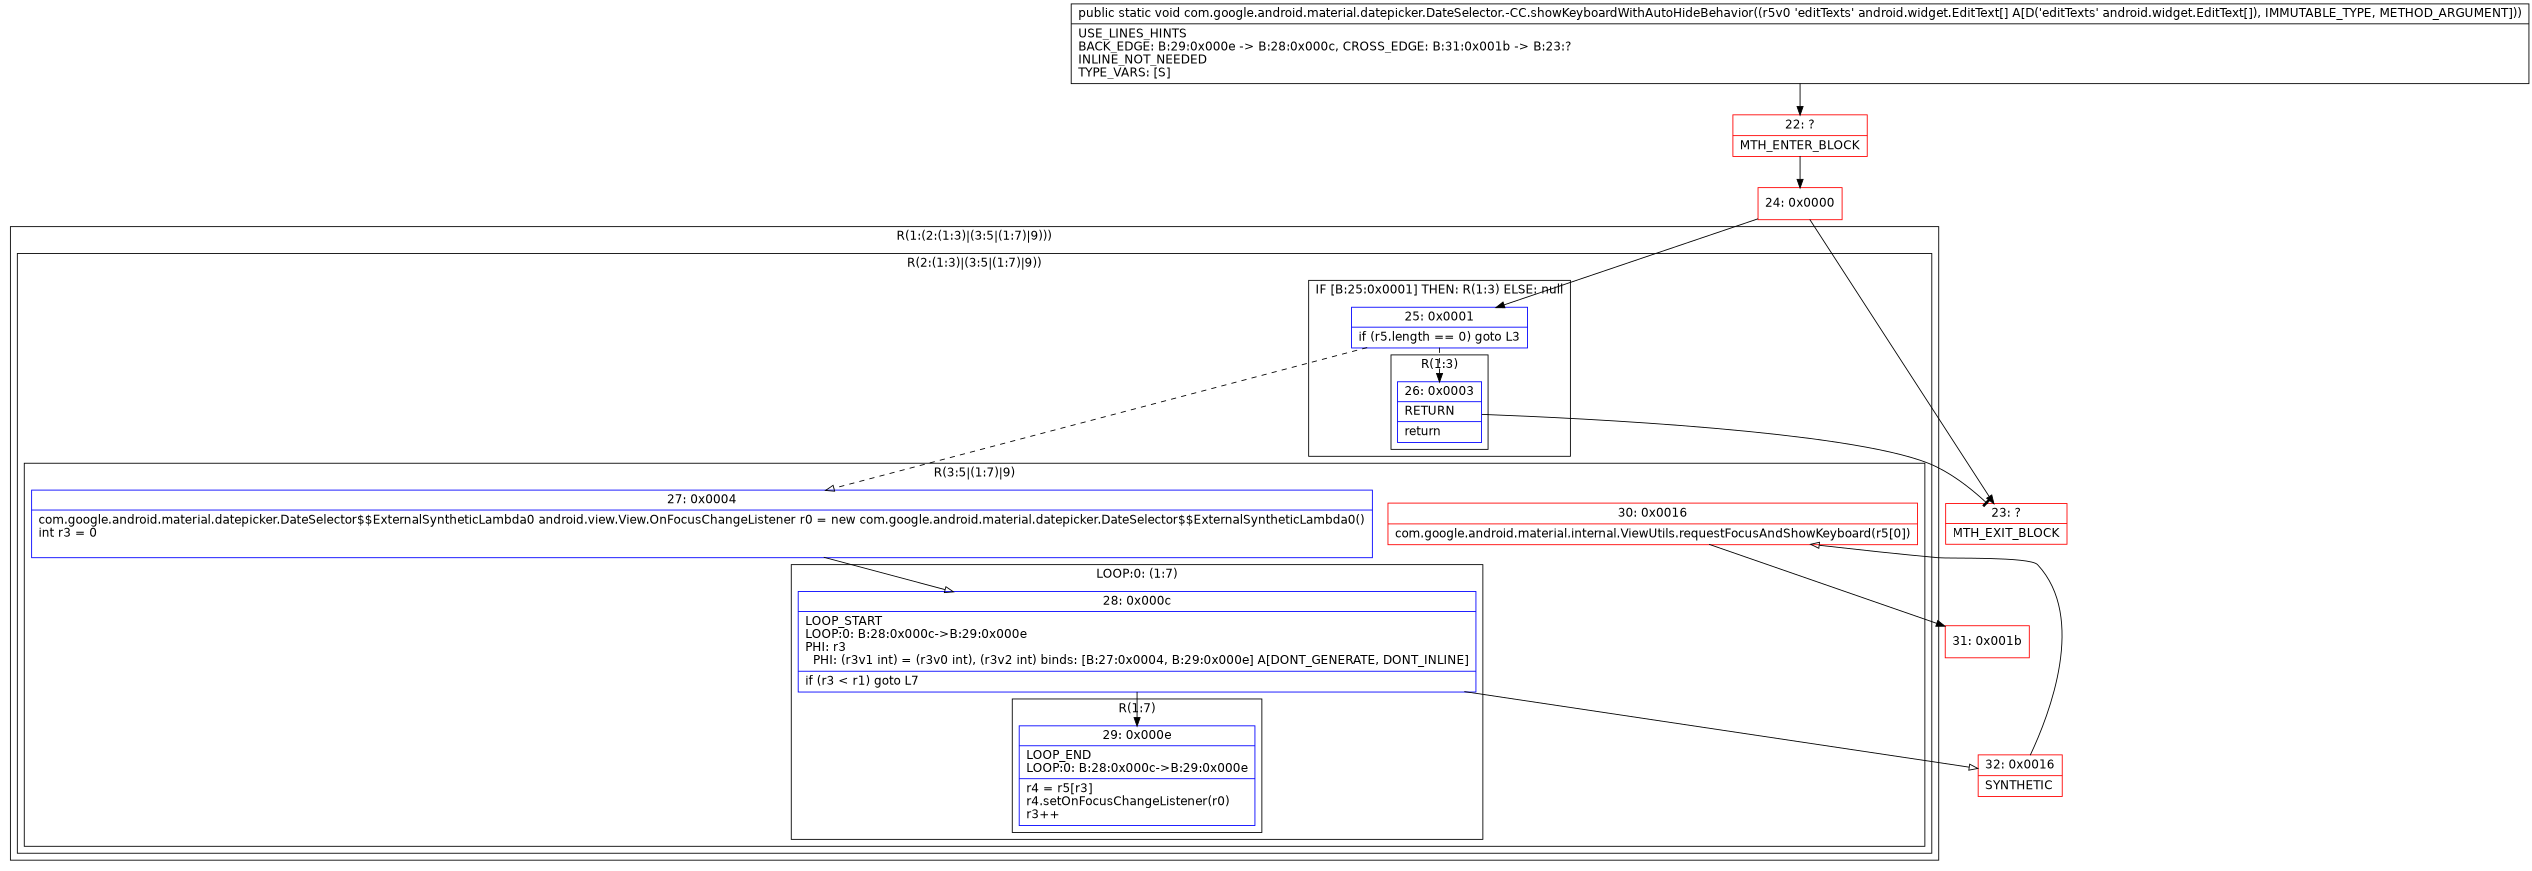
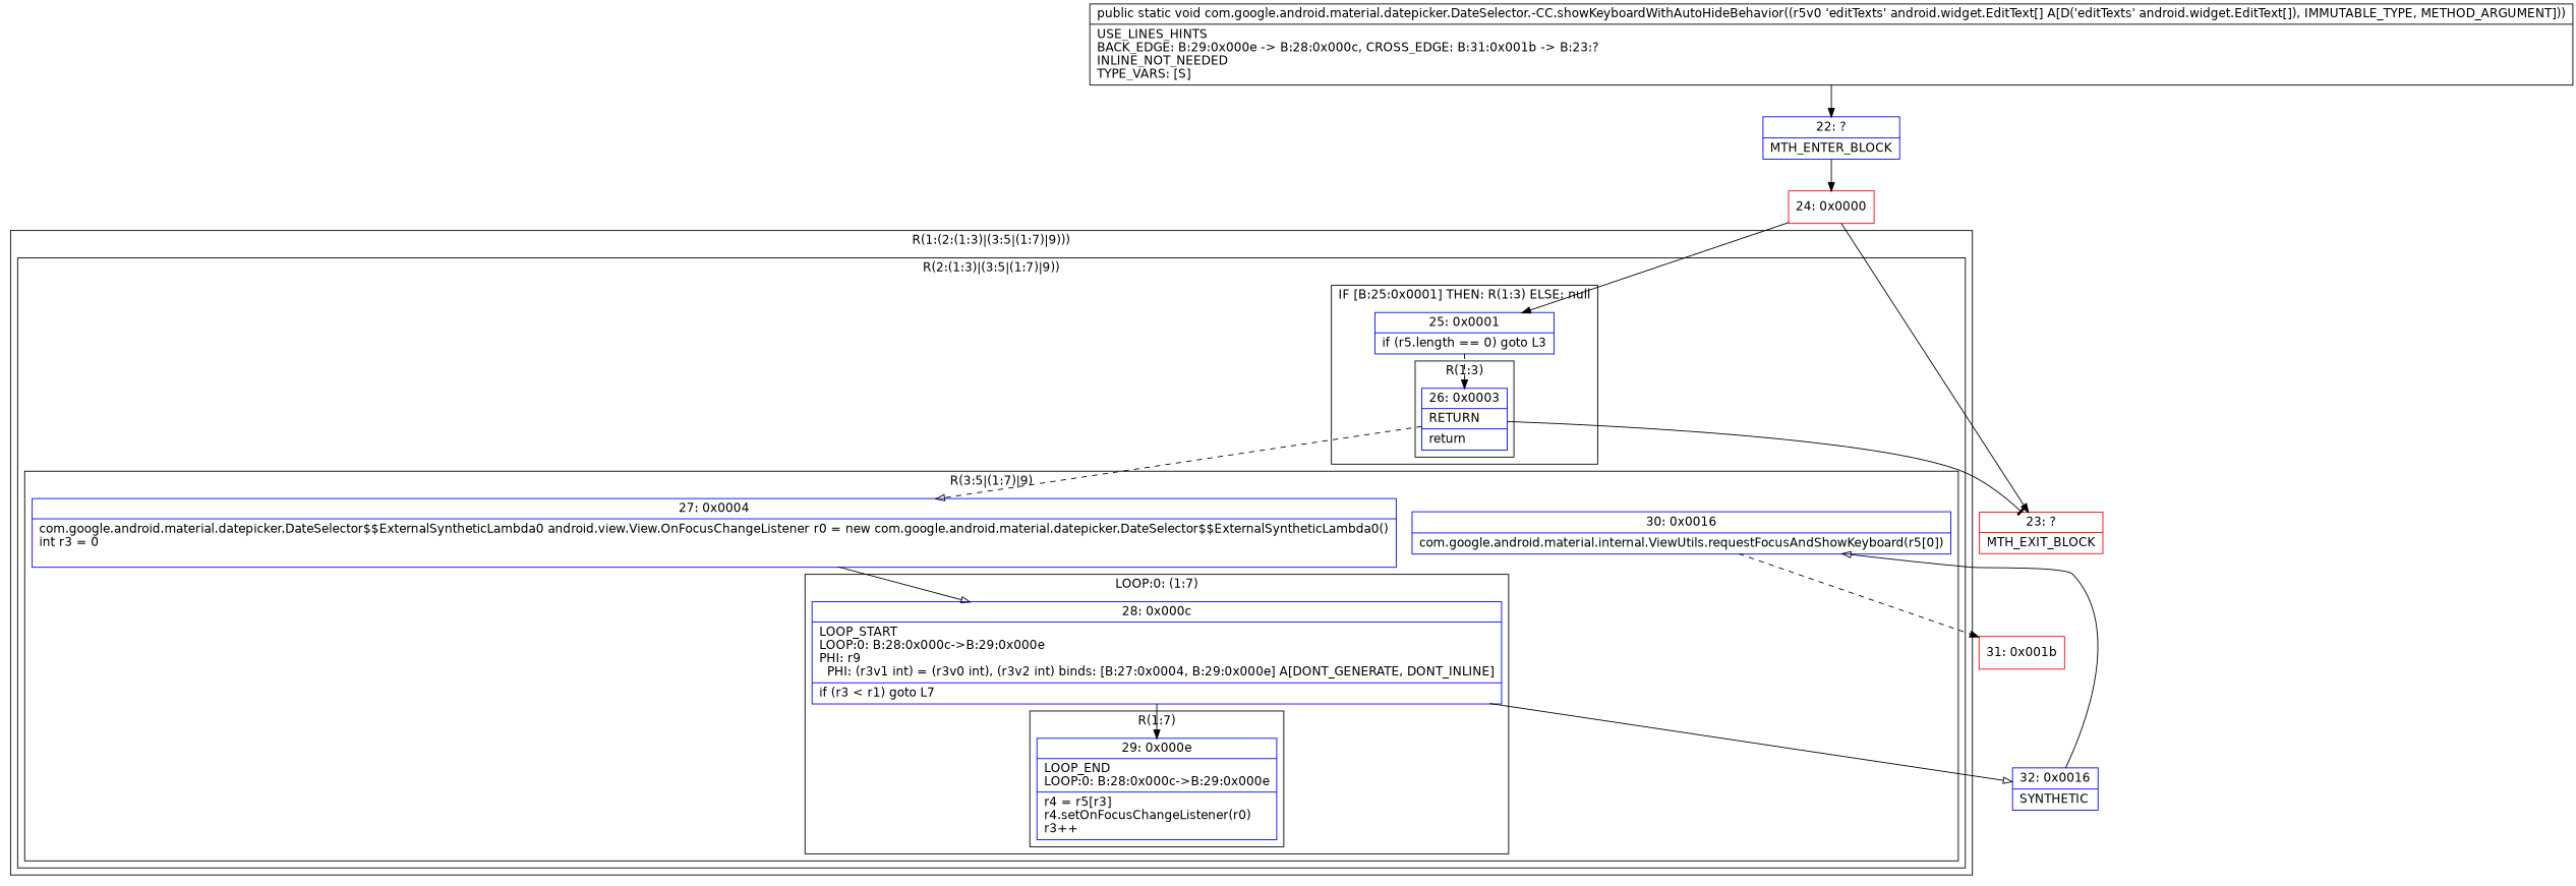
  digraph {
    fontname="DejaVu Sans"
    node [color=blue fontname="DejaVu Sans" shape=record]
    edge [arrowhead=normal fontname="DejaVu Sans"]
    n1 [label="{26\:\ 0x0003|RETURN\l|return\l}"]
    n2 [label="{25\:\ 0x0001|if (r5.length == 0) goto L3\l}"]
    n3 [label="{29\:\ 0x000e|LOOP_END\lLOOP:0: B:28:0x000c\-\>B:29:0x000e\l|r4 = r5[r3]\lr4.setOnFocusChangeListener(r0)\lr3++\l}"]
-   n4 [label="{28\:\ 0x000c|LOOP_START\lLOOP:0: B:28:0x000c\-\>B:29:0x000e\lPHI: r3 \l  PHI: (r3v1 int) = (r3v0 int), (r3v2 int) binds: [B:27:0x0004, B:29:0x000e] A[DONT_GENERATE, DONT_INLINE]\l|if (r3 \< r1) goto L7\l}"]
+   n4 [label="{28\:\ 0x000c|LOOP_START\lLOOP:0: B:28:0x000c\-\>B:29:0x000e\lPHI: r9 \l  PHI: (r3v1 int) = (r3v0 int), (r3v2 int) binds: [B:27:0x0004, B:29:0x000e] A[DONT_GENERATE, DONT_INLINE]\l|if (r3 \< r1) goto L7\l}"]
    n5 [label="{27\:\ 0x0004|com.google.android.material.datepicker.DateSelector$$ExternalSyntheticLambda0 android.view.View.OnFocusChangeListener r0 = new com.google.android.material.datepicker.DateSelector$$ExternalSyntheticLambda0()\lint r3 = 0\l\l}"]
-   n6 [color=red label="{30\:\ 0x0016|com.google.android.material.internal.ViewUtils.requestFocusAndShowKeyboard(r5[0])\l}"]
+   n6 [label="{30\:\ 0x0016|com.google.android.material.internal.ViewUtils.requestFocusAndShowKeyboard(r5[0])\l}"]
    n7 [color=red label="{23\:\ ?|MTH_EXIT_BLOCK\l}"]
-   n8 [color=red label="{32\:\ 0x0016|SYNTHETIC\l}"]
+   n8 [label="{32\:\ 0x0016|SYNTHETIC\l}"]
    n9 [color=red label="{31\:\ 0x001b}"]
-   n10 [color=red label="{22\:\ ?|MTH_ENTER_BLOCK\l}"]
+   n10 [label="{22\:\ ?|MTH_ENTER_BLOCK\l}"]
    n11 [color=red label="{24\:\ 0x0000}"]
    n12 [label="{public static void com.google.android.material.datepicker.DateSelector.\-CC.showKeyboardWithAutoHideBehavior((r5v0 'editTexts' android.widget.EditText[] A[D('editTexts' android.widget.EditText[]), IMMUTABLE_TYPE, METHOD_ARGUMENT]))  | USE_LINES_HINTS\lBACK_EDGE: B:29:0x000e \-\> B:28:0x000c, CROSS_EDGE: B:31:0x001b \-\> B:23:?\lINLINE_NOT_NEEDED\lTYPE_VARS: [S]\l}" color=""]
    subgraph cluster_1 {
      label="R(1:(2:(1:3)|(3:5|(1:7)|9)))"
      subgraph cluster_2 {
        label="R(2:(1:3)|(3:5|(1:7)|9))"
        subgraph cluster_3 {
          label="IF [B:25:0x0001] THEN: R(1:3) ELSE: null"
          n2
          subgraph cluster_4 {
            label="R(1:3)"
            n1
          }
        }
        subgraph cluster_5 {
          label="R(3:5|(1:7)|9)"
          n5
          n6
          subgraph cluster_6 {
            label="LOOP:0: (1:7)"
            n4
            subgraph cluster_7 {
              label="R(1:7)"
              n3
            }
          }
        }
      }
    }
    n1 -> n7 [arrowhead=tee]
    n2 -> n1 [style=dashed]
-   n2 -> n5 [arrowhead=onormal style=dashed]
+   n1 -> n5 [arrowhead=onormal style=dashed]
    n4 -> n3
    n4 -> n8 [arrowhead=onormal style=solid]
    n5 -> n4 [arrowhead=onormal]
-   n6 -> n9
+   n6 -> n9 [style=dashed]
    n8 -> n6 [arrowhead=onormal]
    n10 -> n11
    n11 -> n2
    n11 -> n7
    n12 -> n10
  }
